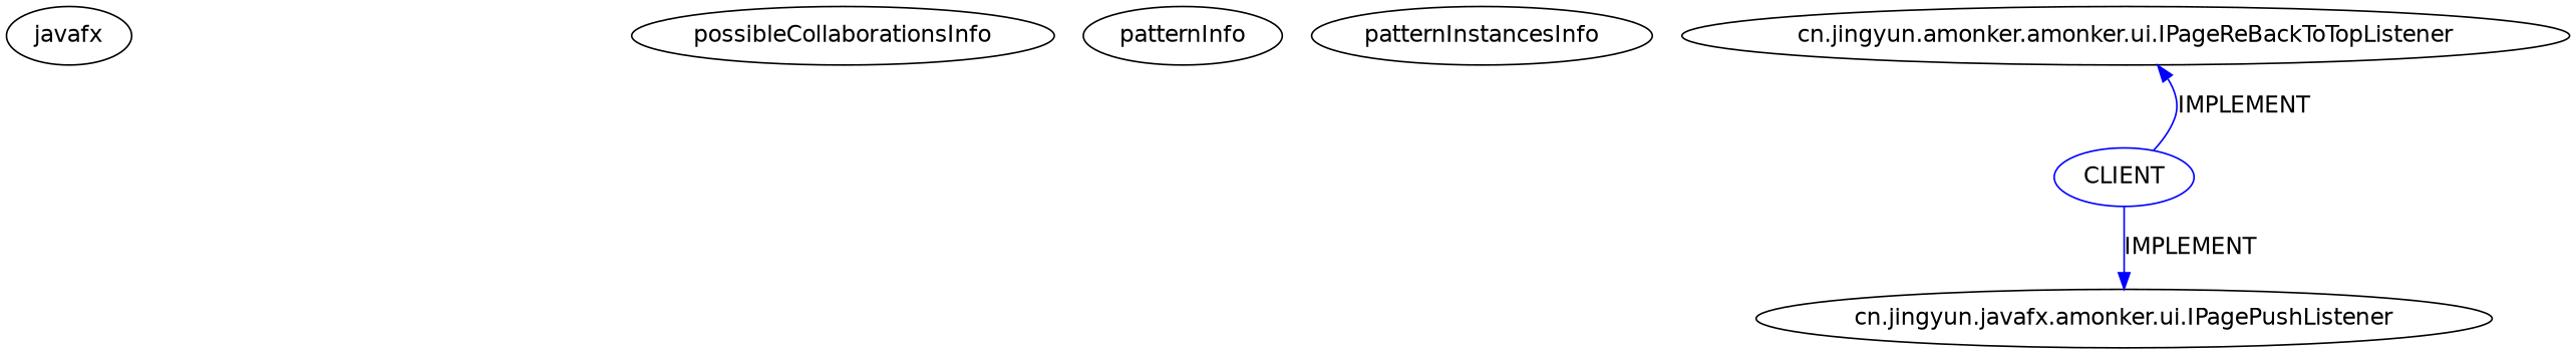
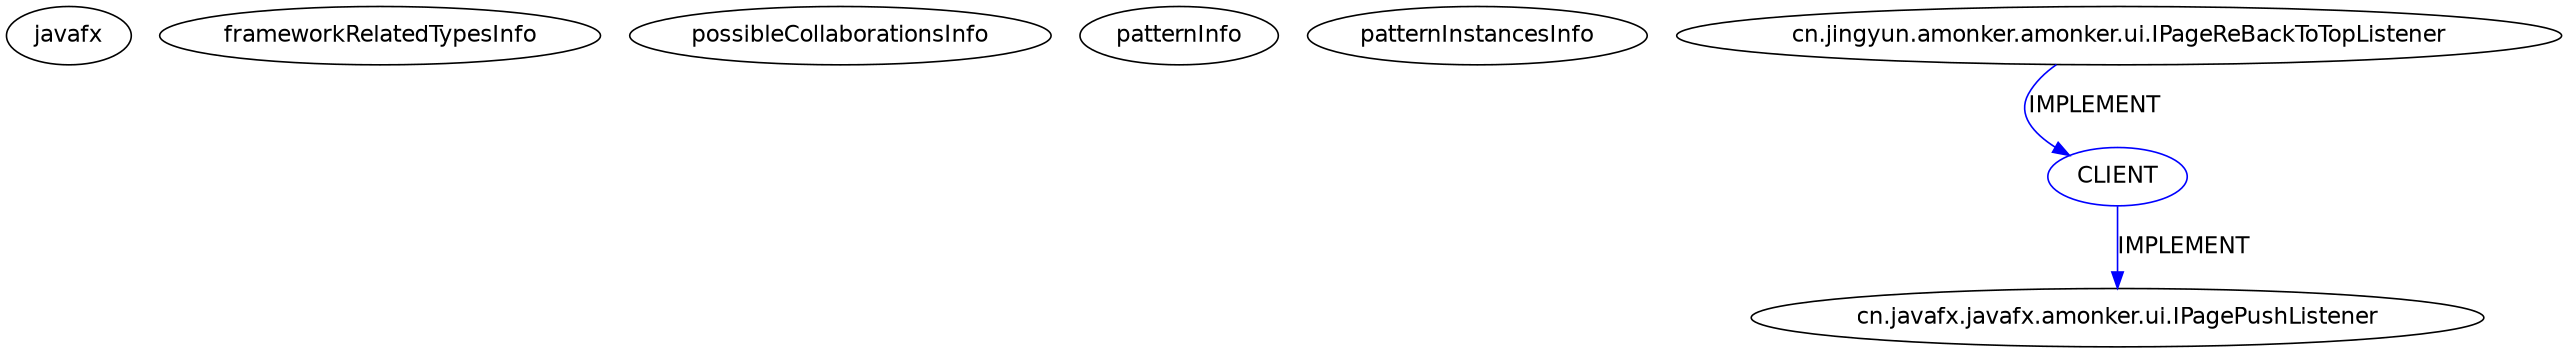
  digraph {
    fontname="DejaVu Sans"
    node [fontname="DejaVu Sans"]
    edge [color=blue fontname="DejaVu Sans"]
    n1 [category=pattern graphId=4390 isAnonymous=false label=javafx possibleRelation=false]
+   frameworkRelatedTypesInfo
    possibleCollaborationsInfo
    patternInfo [frequency=2.0 patternRootClient=null]
    patternInstancesInfo [0="amonker-Trans~/amonker-Trans/Trans-master/src/cn/jingyun/trans/MainPane.java~MainPane~1847" 1="amonker-Trans~/amonker-Trans/Trans-master/src/cn/jingyun/trans/Trans.java~Trans~1842"]
    n6 [isFrameworkType=false label="cn.jingyun.amonker.amonker.ui.IPageReBackToTopListener" vertexType=FRAMEWORK_INTERFACE_TYPE]
    n7 [color=blue isFrameworkType=false label=CLIENT vertexType=REFERENCE_CLIENT_CLASS_DECLARATION]
-   n8 [isFrameworkType=false label="cn.jingyun.javafx.amonker.ui.IPagePushListener" vertexType=FRAMEWORK_INTERFACE_TYPE]
-   n7 -> n6 [label=IMPLEMENT]
+   n8 [isFrameworkType=false label="cn.javafx.javafx.amonker.ui.IPagePushListener" vertexType=FRAMEWORK_INTERFACE_TYPE]
+   n6 -> n7 [label=IMPLEMENT]
    n7 -> n8 [label=IMPLEMENT]
  }
